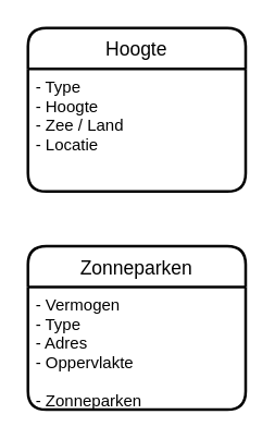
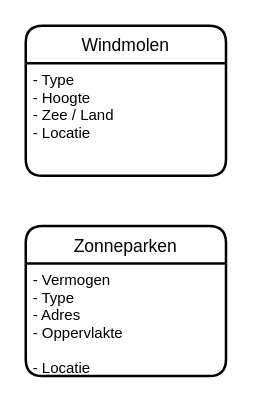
  <mxCell id="0" />
  <mxCell id="1" parent="0" />
- <mxCell id="2" value="Hoogte" style="swimlane;childLayout=stackLayout;horizontal=1;startSize=30;horizontalStack=0;rounded=1;fontSize=14;fontStyle=0;strokeWidth=2;resizeParent=0;resizeLast=1;shadow=0;dashed=0;align=center;" vertex="1" parent="1"><mxGeometry x="20" y="20" width="160" height="120" as="geometry" /></mxCell>
+ <mxCell id="2" value="Windmolen" style="swimlane;childLayout=stackLayout;horizontal=1;startSize=30;horizontalStack=0;rounded=1;fontSize=14;fontStyle=0;strokeWidth=2;resizeParent=0;resizeLast=1;shadow=0;dashed=0;align=center;" vertex="1" parent="1"><mxGeometry x="20" y="20" width="160" height="120" as="geometry" /></mxCell>
  <mxCell id="3" value="- Type&#10;- Hoogte&#10;- Zee / Land&#10;- Locatie&#10;" style="align=left;strokeColor=none;fillColor=none;spacingLeft=4;fontSize=12;verticalAlign=top;resizable=0;rotatable=0;part=1;" vertex="1" parent="2"><mxGeometry y="30" width="160" height="90" as="geometry" /></mxCell>
  <mxCell id="4" value="Zonneparken" style="swimlane;childLayout=stackLayout;horizontal=1;startSize=30;horizontalStack=0;rounded=1;fontSize=14;fontStyle=0;strokeWidth=2;resizeParent=0;resizeLast=1;shadow=0;dashed=0;align=center;" vertex="1" parent="1"><mxGeometry x="20" y="180" width="160" height="120" as="geometry" /></mxCell>
- <mxCell id="5" value="- Vermogen&#10;- Type&#10;- Adres&#10;- Oppervlakte&#10;&#10;- Zonneparken&#10;" style="align=left;strokeColor=none;fillColor=none;spacingLeft=4;fontSize=12;verticalAlign=top;resizable=0;rotatable=0;part=1;" vertex="1" parent="4"><mxGeometry y="30" width="160" height="90" as="geometry" /></mxCell>
+ <mxCell id="5" value="- Vermogen&#10;- Type&#10;- Adres&#10;- Oppervlakte&#10;&#10;- Locatie&#10;" style="align=left;strokeColor=none;fillColor=none;spacingLeft=4;fontSize=12;verticalAlign=top;resizable=0;rotatable=0;part=1;" vertex="1" parent="4"><mxGeometry y="30" width="160" height="90" as="geometry" /></mxCell>
